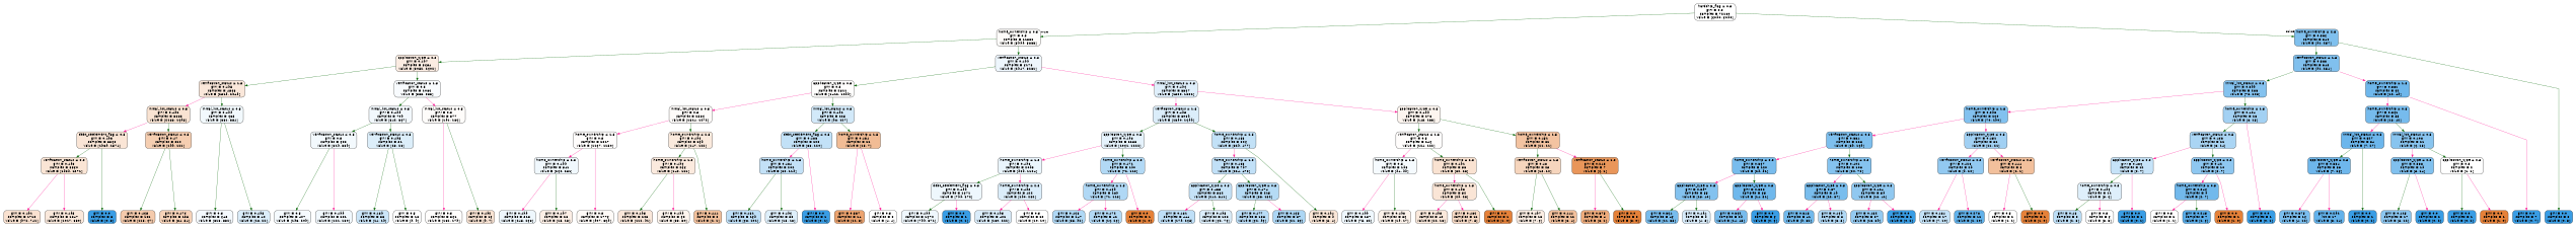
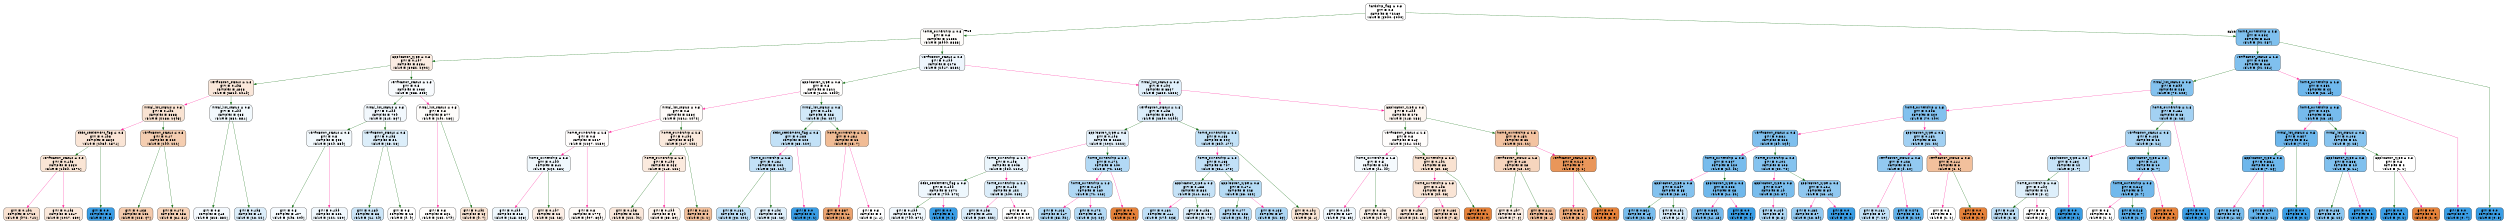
  digraph {
    ranksep=equally
    splines=polyline
    node [color=black fillcolor="#399de5" fontname=helvetica shape=box style="filled, rounded"]
    edge [color=darkgreen fontname=helvetica]
    n1 [fillcolor="#ffffff" label=<hardship_flag &le; 0.5<br/>gini = 0.5<br/>samples = 72180<br/>value = [6090, 6090]>]
    n2 [fillcolor="#fefcfa" label=<home_ownership &le; 0.5<br/>gini = 0.5<br/>samples = 11832<br/>value = [5999, 5833]>]
    n3 [fillcolor="#7fc0ee" label=<home_ownership &le; 2.5<br/>gini = 0.386<br/>samples = 348<br/>value = [91, 257]>]
    n4 [fillcolor="#fbece2" label=<application_type &le; 0.5<br/>gini = 0.497<br/>samples = 5654<br/>value = [3052, 2602]>]
    n5 [fillcolor="#eef6fd" label=<verification_status &le; 0.5<br/>gini = 0.499<br/>samples = 6178<br/>value = [2947, 3231]>]
    n6 [fillcolor="#80c0ee" label=<verification_status &le; 1.5<br/>gini = 0.388<br/>samples = 345<br/>value = [91, 254]>]
    n7 [fillcolor="#fae7da" label=<verification_status &le; 1.5<br/>gini = 0.495<br/>samples = 4568<br/>value = [2519, 2049]>]
    n8 [fillcolor="#f8fbfe" label=<verification_status &le; 1.5<br/>gini = 0.5<br/>samples = 1086<br/>value = [533, 553]>]
    n9 [fillcolor="#fffefd" label=<application_type &le; 0.5<br/>gini = 0.5<br/>samples = 2811<br/>value = [1412, 1399]>]
    n10 [fillcolor="#dfeffb" label=<initial_list_status &le; 0.5<br/>gini = 0.496<br/>samples = 3367<br/>value = [1535, 1832]>]
    n11 [fillcolor="#84c2ef" label=<initial_list_status &le; 0.5<br/>gini = 0.399<br/>samples = 283<br/>value = [78, 205]>]
    n12 [fillcolor="#6eb7ec" label=<home_ownership &le; 1.5<br/>gini = 0.331<br/>samples = 62<br/>value = [13, 49]>]
    n13 [fillcolor="#f9e3d2" label=<initial_list_status &le; 0.5<br/>gini = 0.492<br/>samples = 3883<br/>value = [2188, 1695]>]
    n14 [fillcolor="#f2f9fd" label=<initial_list_status &le; 0.5<br/>gini = 0.499<br/>samples = 685<br/>value = [331, 354]>]
    n15 [fillcolor="#f2f8fd" label=<initial_list_status &le; 0.5<br/>gini = 0.499<br/>samples = 709<br/>value = [342, 367]>]
    n16 [fillcolor="#fefcfa" label=<initial_list_status &le; 0.5<br/>gini = 0.5<br/>samples = 377<br/>value = [191, 186]>]
    n17 [fillcolor="#fefbf9" label=<initial_list_status &le; 0.5<br/>gini = 0.5<br/>samples = 2586<br/>value = [1314, 1272]>]
    n18 [fillcolor="#d2e9f9" label=<initial_list_status &le; 0.5<br/>gini = 0.492<br/>samples = 225<br/>value = [98, 127]>]
    n19 [fillcolor="#dbedfa" label=<verification_status &le; 1.5<br/>gini = 0.495<br/>samples = 3089<br/>value = [1390, 1699]>]
    n20 [fillcolor="#fdf5ef" label=<application_type &le; 0.5<br/>gini = 0.499<br/>samples = 278<br/>value = [145, 133]>]
    n21 [fillcolor="#82c1ef" label=<home_ownership &le; 1.5<br/>gini = 0.393<br/>samples = 260<br/>value = [70, 190]>]
    n22 [fillcolor="#a3d1f3" label=<home_ownership &le; 1.5<br/>gini = 0.454<br/>samples = 23<br/>value = [8, 15]>]
    n23 [fillcolor="#76bbed" label=<home_ownership &le; 0.5<br/>gini = 0.361<br/>samples = 55<br/>value = [13, 42]>]
    n24 [fillcolor="#fae5d6" label=<debt_settlement_flag &le; 0.5<br/>gini = 0.493<br/>samples = 3563<br/>value = [1989, 1574]>]
    n25 [fillcolor="#f5ceb1" label=<verification_status &le; 0.5<br/>gini = 0.47<br/>samples = 320<br/>value = [199, 121]>]
    n26 [fillcolor="#f3f9fd" label=<verification_status &le; 0.5<br/>gini = 0.5<br/>samples = 658<br/>value = [319, 339]>]
    n27 [fillcolor="#dceefa" label=<verification_status &le; 0.5<br/>gini = 0.495<br/>samples = 51<br/>value = [23, 28]>]
    n28 [fillcolor="#fffdfc" label=<home_ownership &le; 1.5<br/>gini = 0.5<br/>samples = 2317<br/>value = [1167, 1150]>]
    n29 [fillcolor="#fbeadd" label=<home_ownership &le; 2.5<br/>gini = 0.496<br/>samples = 269<br/>value = [147, 122]>]
    n30 [fillcolor="#c2e1f7" label=<debt_settlement_flag &le; 0.5<br/>gini = 0.483<br/>samples = 203<br/>value = [83, 120]>]
    n31 [fillcolor="#f1bc95" label=<home_ownership &le; 1.5<br/>gini = 0.434<br/>samples = 22<br/>value = [15, 7]>]
    n32 [fillcolor="#e5f2fc" label=<application_type &le; 0.5<br/>gini = 0.498<br/>samples = 2283<br/>value = [1061, 1222]>]
    n33 [fillcolor="#c2e1f7" label=<home_ownership &le; 2.5<br/>gini = 0.483<br/>samples = 806<br/>value = [329, 477]>]
    n34 [fillcolor="#fffdfc" label=<verification_status &le; 1.5<br/>gini = 0.5<br/>samples = 246<br/>value = [124, 122]>]
    n35 [fillcolor="#f3c3a1" label=<home_ownership &le; 1.5<br/>gini = 0.451<br/>samples = 32<br/>value = [21, 11]>]
    n36 [fillcolor="#7ebfee" label=<verification_status &le; 0.5<br/>gini = 0.384<br/>samples = 228<br/>value = [59, 169]>]
    n37 [fillcolor="#a1d0f3" label=<application_type &le; 0.5<br/>gini = 0.451<br/>samples = 32<br/>value = [11, 21]>]
    n38 [fillcolor="#aad5f4" label=<verification_status &le; 0.5<br/>gini = 0.463<br/>samples = 22<br/>value = [8, 14]>]
    n39 [fillcolor="#6cb6ec" label=<initial_list_status &le; 0.5<br/>gini = 0.327<br/>samples = 34<br/>value = [7, 27]>]
    n40 [fillcolor="#88c4ef" label=<initial_list_status &le; 0.5<br/>gini = 0.408<br/>samples = 21<br/>value = [6, 15]>]
    n41 [fillcolor="#fae5d5" label=<verification_status &le; 0.5<br/>gini = 0.493<br/>samples = 3560<br/>value = [1989, 1571]>]
    n42 [fillcolor="#f0f8fd" label=<home_ownership &le; 2.5<br/>gini = 0.499<br/>samples = 541<br/>value = [260, 281]>]
    n43 [fillcolor="#fbeade" label=<home_ownership &le; 1.5<br/>gini = 0.496<br/>samples = 266<br/>value = [145, 121]>]
    n44 [fillcolor="#c3e1f7" label=<home_ownership &le; 1.5<br/>gini = 0.484<br/>samples = 202<br/>value = [83, 119]>]
    n45 [fillcolor="#eaf5fc" label=<home_ownership &le; 1.5<br/>gini = 0.498<br/>samples = 2093<br/>value = [989, 1104]>]
    n46 [fillcolor="#b2d9f5" label=<home_ownership &le; 2.5<br/>gini = 0.471<br/>samples = 190<br/>value = [72, 118]>]
    n47 [fillcolor="#c1e0f7" label=<home_ownership &le; 1.5<br/>gini = 0.483<br/>samples = 797<br/>value = [324, 473]>]
    n48 [fillcolor="#f5fafe" label=<home_ownership &le; 1.5<br/>gini = 0.5<br/>samples = 193<br/>value = [94, 99]>]
    n49 [fillcolor="#f9e2d1" label=<home_ownership &le; 2.5<br/>gini = 0.491<br/>samples = 53<br/>value = [30, 23]>]
    n50 [fillcolor="#f6d5bd" label=<verification_status &le; 1.5<br/>gini = 0.48<br/>samples = 25<br/>value = [15, 10]>]
    n51 [fillcolor="#e9965a" label=<verification_status &le; 1.5<br/>gini = 0.245<br/>samples = 7<br/>value = [6, 1]>]
    n52 [fillcolor="#78bced" label=<home_ownership &le; 0.5<br/>gini = 0.367<br/>samples = 120<br/>value = [29, 91]>]
    n53 [fillcolor="#85c3ef" label=<home_ownership &le; 0.5<br/>gini = 0.401<br/>samples = 108<br/>value = [30, 78]>]
    n54 [fillcolor="#92c9f1" label=<verification_status &le; 0.5<br/>gini = 0.428<br/>samples = 29<br/>value = [9, 20]>]
    n55 [fillcolor="#f2c09c" label=<verification_status &le; 0.5<br/>gini = 0.444<br/>samples = 3<br/>value = [2, 1]>]
    n56 [fillcolor="#c6e3f8" label=<application_type &le; 0.5<br/>gini = 0.486<br/>samples = 12<br/>value = [5, 7]>]
    n57 [fillcolor="#8ec7f0" label=<application_type &le; 0.5<br/>gini = 0.42<br/>samples = 10<br/>value = [3, 7]>]
    n58 [fillcolor="#6eb7ec" label=<application_type &le; 0.5<br/>gini = 0.334<br/>samples = 33<br/>value = [7, 26]>]
    n59 [fillcolor="#80c0ee" label=<application_type &le; 0.5<br/>gini = 0.388<br/>samples = 19<br/>value = [5, 14]>]
    n60 [fillcolor="#ffffff" label=<application_type &le; 0.5<br/>gini = 0.5<br/>samples = 2<br/>value = [1, 1]>]
    n61 [fillcolor="#eef7fd" label=<debt_settlement_flag &le; 0.5<br/>gini = 0.499<br/>samples = 1671<br/>value = [799, 872]>]
    n62 [fillcolor="#dbedfa" label=<home_ownership &le; 2.5<br/>gini = 0.495<br/>samples = 422<br/>value = [190, 232]>]
    n63 [fillcolor="#b0d8f5" label=<home_ownership &le; 1.5<br/>gini = 0.469<br/>samples = 189<br/>value = [71, 118]>]
    n64 [fillcolor="#c5e2f7" label=<application_type &le; 0.5<br/>gini = 0.485<br/>samples = 582<br/>value = [241, 341]>]
    n65 [fillcolor="#b5dbf5" label=<application_type &le; 0.5<br/>gini = 0.474<br/>samples = 215<br/>value = [83, 132]>]
    n66 [fillcolor="#fae5d6" label=<home_ownership &le; 1.5<br/>gini = 0.493<br/>samples = 52<br/>value = [29, 23]>]
    n67 [fillcolor="#83c2ef" label=<application_type &le; 0.5<br/>gini = 0.397<br/>samples = 55<br/>value = [15, 40]>]
    n68 [fillcolor="#6fb8ec" label=<application_type &le; 0.5<br/>gini = 0.338<br/>samples = 65<br/>value = [14, 51]>]
    n69 [fillcolor="#79bded" label=<application_type &le; 0.5<br/>gini = 0.37<br/>samples = 49<br/>value = [12, 37]>]
    n70 [fillcolor="#90c8f0" label=<application_type &le; 0.5<br/>gini = 0.424<br/>samples = 59<br/>value = [18, 41]>]
    n71 [fillcolor="#deeffb" label=<home_ownership &le; 0.5<br/>gini = 0.496<br/>samples = 11<br/>value = [5, 6]>]
    n72 [fillcolor="#72b9ec" label=<home_ownership &le; 0.5<br/>gini = 0.346<br/>samples = 9<br/>value = [2, 7]>]
    n73 [fillcolor="#f9e1d0" label=<gini = 0.491<br/>samples = 1713<br/>value = [972, 741]>]
    n74 [fillcolor="#fae8db" label=<gini = 0.495<br/>samples = 1847<br/>value = [1017, 830]>]
    n75 [label=<gini = 0.0<br/>samples = 3<br/>value = [0, 3]>]
    n76 [fillcolor="#f4caac" label=<gini = 0.465<br/>samples = 182<br/>value = [115, 67]>]
    n77 [fillcolor="#f6d2b8" label=<gini = 0.476<br/>samples = 138<br/>value = [84, 54]>]
    n78 [fillcolor="#f4f9fe" label=<gini = 0.5<br/>samples = 645<br/>value = [313, 332]>]
    n79 [fillcolor="#dbedfa" label=<gini = 0.495<br/>samples = 40<br/>value = [18, 22]>]
    n80 [fillcolor="#f5fafe" label=<gini = 0.5<br/>samples = 407<br/>value = [198, 209]>]
    n81 [fillcolor="#f1f8fd" label=<gini = 0.499<br/>samples = 251<br/>value = [121, 130]>]
    n82 [fillcolor="#cbe5f8" label=<gini = 0.489<br/>samples = 33<br/>value = [14, 19]>]
    n83 [fillcolor="#ffffff" label=<gini = 0.5<br/>samples = 18<br/>value = [9, 9]>]
    n84 [fillcolor="#fffdfc" label=<gini = 0.5<br/>samples = 361<br/>value = [182, 179]>]
    n85 [fillcolor="#f9e3d3" label=<gini = 0.492<br/>samples = 16<br/>value = [9, 7]>]
    n86 [fillcolor="#fefaf7" label=<gini = 0.5<br/>samples = 1776<br/>value = [907, 869]>]
    n87 [fillcolor="#eef7fd" label=<gini = 0.499<br/>samples = 513<br/>value = [245, 268]>]
    n88 [fillcolor="#fceee5" label=<gini = 0.497<br/>samples = 28<br/>value = [15, 13]>]
    n89 [fillcolor="#fae7da" label=<gini = 0.495<br/>samples = 203<br/>value = [112, 91]>]
    n90 [fillcolor="#fdf4ed" label=<gini = 0.499<br/>samples = 63<br/>value = [33, 30]>]
    n91 [fillcolor="#f2c09c" label=<gini = 0.444<br/>samples = 3<br/>value = [2, 1]>]
    n92 [fillcolor="#bedff7" label=<gini = 0.481<br/>samples = 169<br/>value = [68, 101]>]
    n93 [fillcolor="#deeffb" label=<gini = 0.496<br/>samples = 33<br/>value = [15, 18]>]
    n94 [label=<gini = 0.0<br/>samples = 1<br/>value = [0, 1]>]
    n95 [fillcolor="#eca36f" label=<gini = 0.337<br/>samples = 14<br/>value = [11, 3]>]
    n96 [fillcolor="#ffffff" label=<gini = 0.5<br/>samples = 8<br/>value = [4, 4]>]
    n97 [fillcolor="#eff7fd" label=<gini = 0.499<br/>samples = 1670<br/>value = [799, 871]>]
    n98 [label=<gini = 0.0<br/>samples = 1<br/>value = [0, 1]>]
    n99 [fillcolor="#daecfa" label=<gini = 0.495<br/>samples = 402<br/>value = [180, 222]>]
    n100 [fillcolor="#ffffff" label=<gini = 0.5<br/>samples = 20<br/>value = [10, 10]>]
    n101 [fillcolor="#afd8f5" label=<gini = 0.468<br/>samples = 147<br/>value = [55, 92]>]
    n102 [fillcolor="#b3d9f5" label=<gini = 0.472<br/>samples = 42<br/>value = [16, 26]>]
    n103 [fillcolor="#e58139" label=<gini = 0.0<br/>samples = 1<br/>value = [1, 0]>]
    n104 [fillcolor="#bfdff7" label=<gini = 0.481<br/>samples = 444<br/>value = [179, 265]>]
    n105 [fillcolor="#dbedfa" label=<gini = 0.495<br/>samples = 138<br/>value = [62, 76]>]
    n106 [fillcolor="#b9dcf6" label=<gini = 0.477<br/>samples = 158<br/>value = [62, 96]>]
    n107 [fillcolor="#acd6f4" label=<gini = 0.465<br/>samples = 57<br/>value = [21, 36]>]
    n108 [fillcolor="#fae6d7" label=<gini = 0.494<br/>samples = 9<br/>value = [5, 4]>]
    n109 [fillcolor="#eef7fd" label=<gini = 0.499<br/>samples = 157<br/>value = [75, 82]>]
    n110 [fillcolor="#fcf2ea" label=<gini = 0.498<br/>samples = 36<br/>value = [19, 17]>]
    n111 [fillcolor="#fae8db" label=<gini = 0.495<br/>samples = 40<br/>value = [22, 18]>]
    n112 [fillcolor="#f8dbc6" label=<gini = 0.486<br/>samples = 12<br/>value = [7, 5]>]
    n113 [fillcolor="#e58139" label=<gini = 0.0<br/>samples = 1<br/>value = [1, 0]>]
    n114 [fillcolor="#fbede3" label=<gini = 0.497<br/>samples = 13<br/>value = [7, 6]>]
    n115 [fillcolor="#f2c09c" label=<gini = 0.444<br/>samples = 12<br/>value = [8, 4]>]
    n116 [fillcolor="#eeab7b" label=<gini = 0.375<br/>samples = 4<br/>value = [3, 1]>]
    n117 [fillcolor="#e58139" label=<gini = 0.0<br/>samples = 3<br/>value = [3, 0]>]
    n118 [fillcolor="#77bced" label=<gini = 0.364<br/>samples = 46<br/>value = [11, 35]>]
    n119 [fillcolor="#d7ebfa" label=<gini = 0.494<br/>samples = 9<br/>value = [4, 5]>]
    n120 [fillcolor="#77bbed" label=<gini = 0.362<br/>samples = 59<br/>value = [14, 45]>]
    n121 [label=<gini = 0.0<br/>samples = 6<br/>value = [0, 6]>]
-   n122 [fillcolor="#71b9ec" label=<gini = 0.343<br/>samples = 41<br/>value = [9, 32]>]
    n123 [fillcolor="#b0d8f5" label=<gini = 0.469<br/>samples = 8<br/>value = [3, 5]>]
    n124 [fillcolor="#94caf1" label=<gini = 0.432<br/>samples = 57<br/>value = [18, 39]>]
    n125 [label=<gini = 0.0<br/>samples = 2<br/>value = [0, 2]>]
    n126 [fillcolor="#c4e2f7" label=<gini = 0.484<br/>samples = 17<br/>value = [7, 10]>]
    n127 [fillcolor="#61b1ea" label=<gini = 0.278<br/>samples = 12<br/>value = [2, 10]>]
    n128 [fillcolor="#ffffff" label=<gini = 0.5<br/>samples = 2<br/>value = [1, 1]>]
    n129 [fillcolor="#e58139" label=<gini = 0.0<br/>samples = 1<br/>value = [1, 0]>]
    n130 [fillcolor="#bddef6" label=<gini = 0.48<br/>samples = 5<br/>value = [2, 3]>]
    n131 [fillcolor="#ffffff" label=<gini = 0.5<br/>samples = 6<br/>value = [3, 3]>]
    n132 [label=<gini = 0.0<br/>samples = 1<br/>value = [0, 1]>]
    n133 [fillcolor="#ffffff" label=<gini = 0.5<br/>samples = 2<br/>value = [1, 1]>]
    n134 [fillcolor="#5aade9" label=<gini = 0.245<br/>samples = 7<br/>value = [1, 6]>]
    n135 [fillcolor="#e58139" label=<gini = 0.0<br/>samples = 1<br/>value = [1, 0]>]
    n136 [label=<gini = 0.0<br/>samples = 1<br/>value = [0, 1]>]
    n137 [fillcolor="#7bbeee" label=<gini = 0.375<br/>samples = 16<br/>value = [4, 12]>]
    n138 [fillcolor="#63b2eb" label=<gini = 0.291<br/>list = 17<br/>value = [3, 14]>]
    n139 [label=<gini = 0.0<br/>samples = 1<br/>value = [0, 1]>]
    n140 [fillcolor="#8bc6f0" label=<gini = 0.415<br/>samples = 17<br/>value = [5, 12]>]
    n141 [label=<gini = 0.0<br/>samples = 2<br/>value = [0, 2]>]
    n142 [label=<gini = 0.0<br/>samples = 1<br/>value = [0, 1]>]
    n143 [fillcolor="#e58139" label=<gini = 0.0<br/>samples = 1<br/>value = [1, 0]>]
    n144 [label=<gini = 0.0<br/>samples = 7<br/>value = [0, 7]>]
    n145 [label=<gini = 0.0<br/>samples = 3<br/>value = [0, 3]>]
    subgraph sub_1 {
      rank=same
      n1
    }
    subgraph sub_2 {
      rank=same
      n2
      n3
    }
    subgraph sub_3 {
      rank=same
      n4
      n5
      n6
    }
    subgraph sub_4 {
      rank=same
      n7
      n8
      n9
      n10
      n11
      n12
    }
    subgraph sub_5 {
      rank=same
      n13
      n14
      n15
      n16
      n17
      n18
      n19
      n20
      n21
      n22
      n23
    }
    subgraph sub_6 {
      rank=same
      n24
      n25
      n26
      n27
      n28
      n29
      n30
      n31
      n32
      n33
      n34
      n35
      n36
      n37
      n38
      n39
      n40
    }
    subgraph sub_7 {
      rank=same
      n41
      n42
      n43
      n44
      n45
      n46
      n47
      n48
      n49
      n50
      n51
      n52
      n53
      n54
      n55
      n56
      n57
      n58
      n59
      n60
    }
    subgraph sub_8 {
      rank=same
      n61
      n62
      n63
      n64
      n65
      n66
      n67
      n68
      n69
      n70
      n71
      n72
    }
    subgraph sub_9 {
      rank=same
      n73
      n74
      n75
      n76
      n77
      n78
      n79
      n80
      n81
      n82
      n83
      n84
      n85
      n86
      n87
      n88
      n89
      n90
      n91
      n92
      n93
      n94
      n95
      n96
      n97
      n98
      n99
      n100
      n101
      n102
      n103
      n104
      n105
      n106
      n107
      n108
      n109
      n110
      n111
      n112
      n113
      n114
      n115
      n116
      n117
      n118
      n119
      n120
      n121
-     n122
      n123
      n124
      n125
      n126
      n127
      n128
      n129
      n130
      n131
      n132
      n133
      n134
      n135
      n136
      n137
      n138
      n139
      n140
      n141
      n142
      n143
      n144
      n145
    }
    n1 -> n2 [headlabel=True labelangle=45 labeldistance=2.5]
    n1 -> n3 [headlabel=False labelangle=-45 labeldistance=2.5]
    n2 -> n4
    n2 -> n5
    n3 -> n6
    n3 -> n145
    n4 -> n7
    n4 -> n8
    n5 -> n9
    n5 -> n10 [color=deeppink]
    n6 -> n11
    n6 -> n12 [color=deeppink]
    n7 -> n13 [color=deeppink]
    n7 -> n14
    n8 -> n15
    n8 -> n16 [color=deeppink]
    n9 -> n17 [color=deeppink]
    n9 -> n18
    n10 -> n19 [color=deeppink]
    n10 -> n20 [color=deeppink]
    n11 -> n21 [color=deeppink]
    n11 -> n22
    n12 -> n23 [color=deeppink]
    n12 -> n144 [color=deeppink]
    n13 -> n24 [color=deeppink]
    n13 -> n25
    n14 -> n78
    n14 -> n79
    n15 -> n26
    n15 -> n27
    n16 -> n84 [color=deeppink]
    n16 -> n85
    n17 -> n28 [color=deeppink]
    n17 -> n29
    n18 -> n30
    n18 -> n31
    n19 -> n32
    n19 -> n33
    n20 -> n34
    n20 -> n35
    n21 -> n36 [color=deeppink]
    n21 -> n37 [color=deeppink]
    n22 -> n38
    n22 -> n136 [color=deeppink]
    n23 -> n39 [color=deeppink]
    n23 -> n40
    n24 -> n41
    n24 -> n75
    n25 -> n76
    n25 -> n77
    n26 -> n80
    n26 -> n81 [color=deeppink]
    n27 -> n82
    n27 -> n83
    n28 -> n42 [color=deeppink]
    n28 -> n86 [color=deeppink]
    n29 -> n43
    n29 -> n91
    n30 -> n44 [color=deeppink]
    n30 -> n94 [color=deeppink]
    n31 -> n95 [color=deeppink]
    n31 -> n96 [color=deeppink]
    n32 -> n45 [color=deeppink]
    n32 -> n46
    n33 -> n47 [color=deeppink]
    n33 -> n108
    n34 -> n48 [color=deeppink]
    n34 -> n49
    n35 -> n50
    n35 -> n51 [color=deeppink]
    n36 -> n52 [color=deeppink]
    n36 -> n53
    n37 -> n54 [color=deeppink]
    n37 -> n55 [color=deeppink]
    n38 -> n56 [color=deeppink]
    n38 -> n57
    n39 -> n58
    n39 -> n139
    n40 -> n59 [color=deeppink]
    n40 -> n60
    n41 -> n73 [color=deeppink]
    n41 -> n74 [color=deeppink]
    n42 -> n87 [color=deeppink]
    n42 -> n88
    n43 -> n89
    n43 -> n90 [color=deeppink]
    n44 -> n92
    n44 -> n93
    n45 -> n61
    n45 -> n62 [color=deeppink]
    n46 -> n63 [color=deeppink]
    n46 -> n103 [color=deeppink]
    n47 -> n64
    n47 -> n65
    n48 -> n109 [color=deeppink]
    n48 -> n110
    n49 -> n66 [color=deeppink]
    n49 -> n113
    n50 -> n114
    n50 -> n115
    n51 -> n116 [color=deeppink]
    n51 -> n117
    n52 -> n67 [color=deeppink]
    n52 -> n68
    n53 -> n69 [color=deeppink]
    n53 -> n70
    n54 -> n126 [color=deeppink]
    n54 -> n127 [color=deeppink]
    n55 -> n128 [color=deeppink]
    n55 -> n129
    n56 -> n71
    n56 -> n132 [color=deeppink]
    n57 -> n72 [color=deeppink]
    n57 -> n135 [color=deeppink]
    n58 -> n137 [color=deeppink]
    n58 -> n138 [color=deeppink]
    n59 -> n140
    n59 -> n141 [color=deeppink]
    n60 -> n142
    n60 -> n143 [color=deeppink]
    n61 -> n97
    n61 -> n98 [color=deeppink]
    n62 -> n99 [color=deeppink]
    n62 -> n100 [color=deeppink]
    n63 -> n101 [color=deeppink]
    n63 -> n102 [color=deeppink]
    n64 -> n104 [color=deeppink]
    n64 -> n105
    n65 -> n106
    n65 -> n107 [color=deeppink]
    n66 -> n111 [color=deeppink]
    n66 -> n112 [color=deeppink]
    n67 -> n118
    n67 -> n119
    n68 -> n120 [color=deeppink]
    n68 -> n121 [color=deeppink]
-   n69 -> n122 [color=deeppink]
    n69 -> n123 [color=deeppink]
    n70 -> n124 [color=deeppink]
    n70 -> n125 [color=deeppink]
    n71 -> n130
    n71 -> n131 [color=deeppink]
    n72 -> n133 [color=deeppink]
    n72 -> n134
  }
